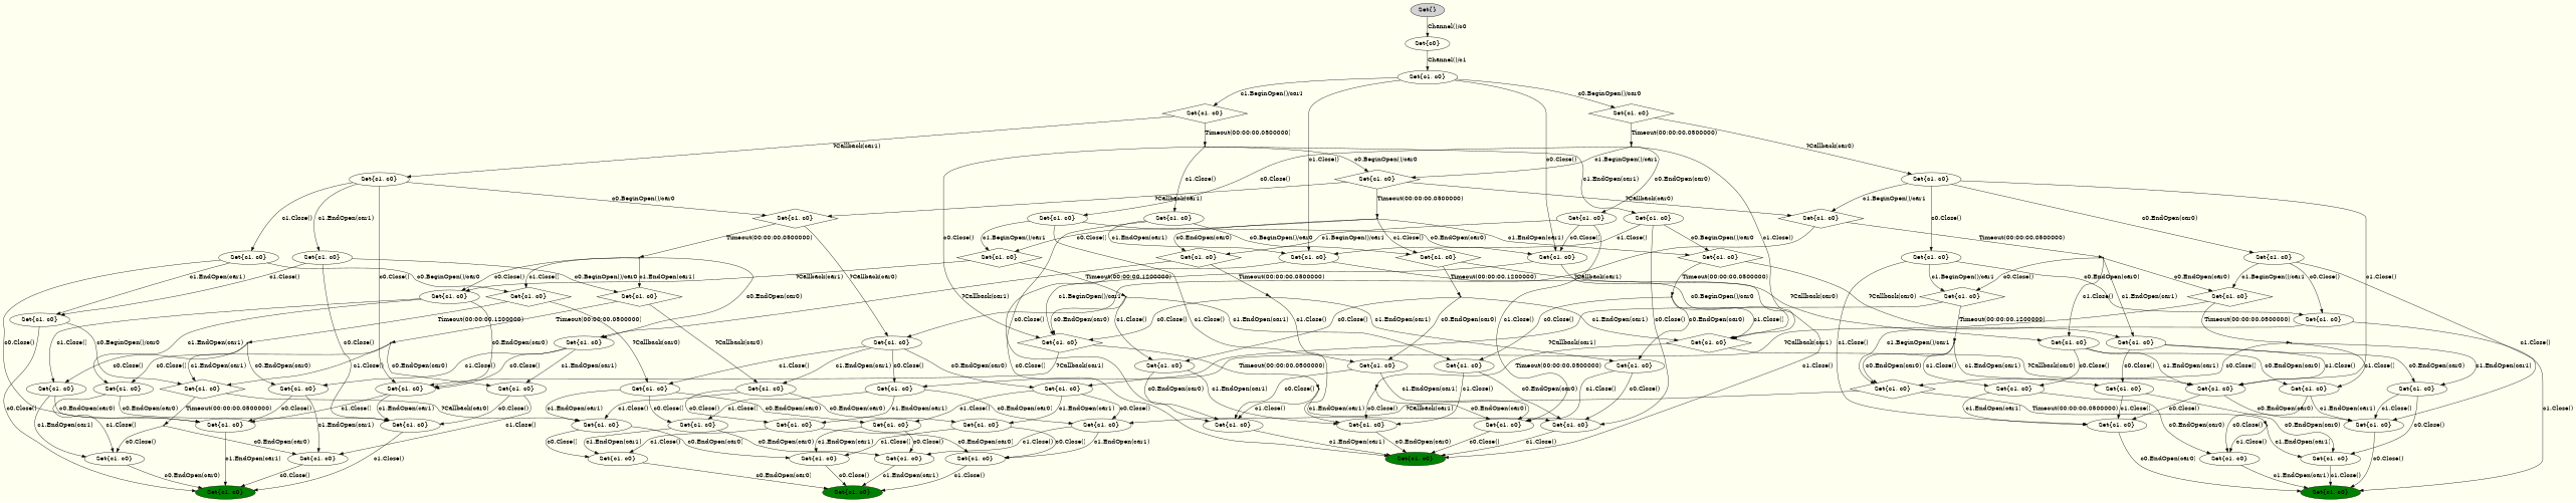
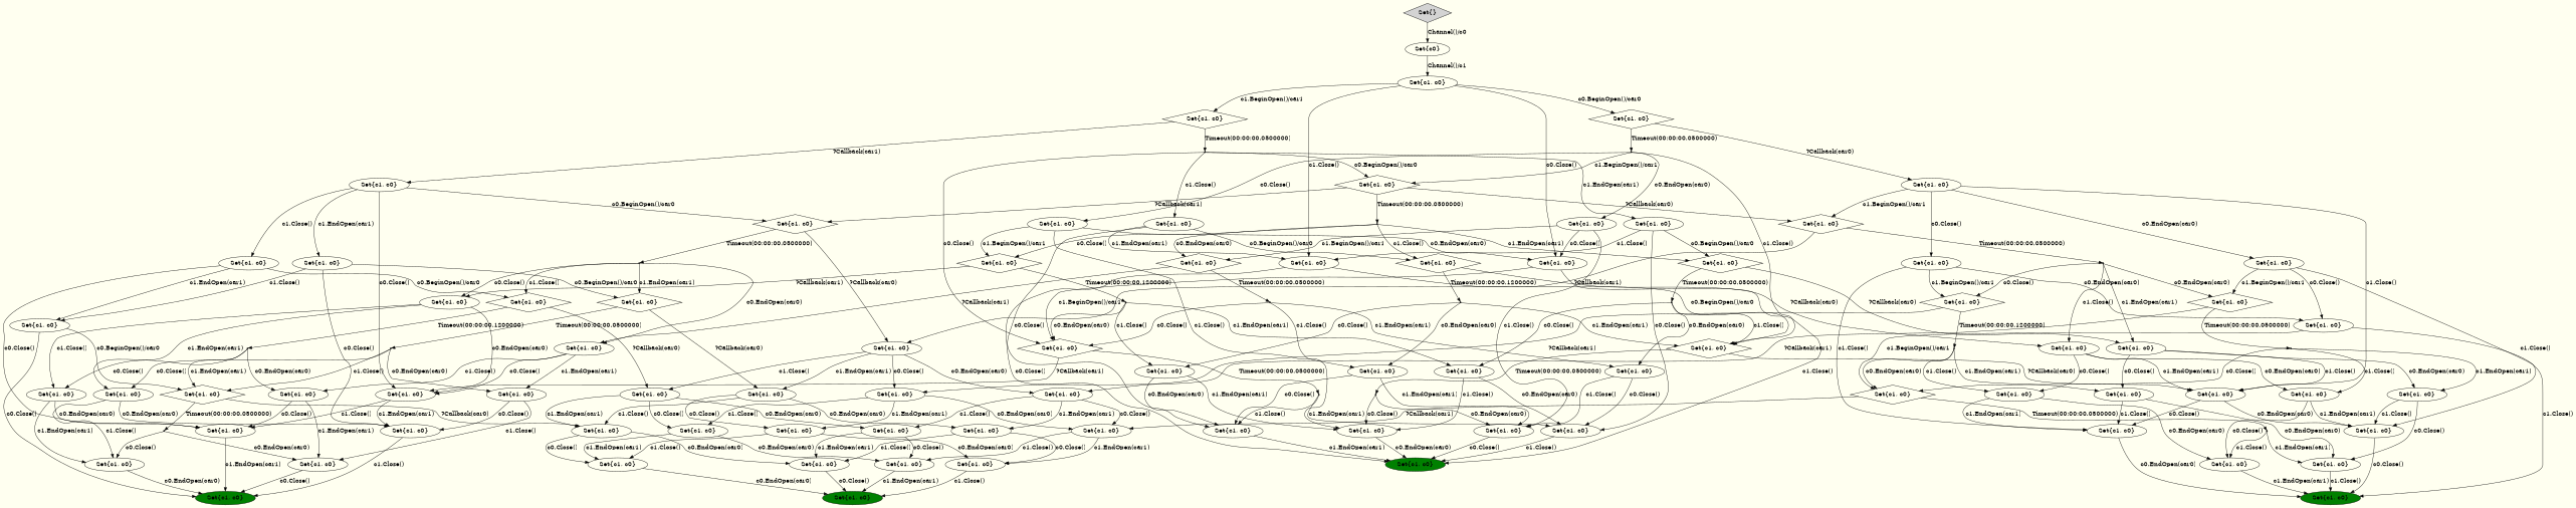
  digraph {
    bgcolor="#fffff0ff"
    color="#000000ff"
    fontcolor="#000000ff"
    fontsize=16
    rankdir=TB
    node [color="#000000ff" fontcolor="#000000ff" fontsize=16 shape=ellipse]
    edge [color="#000000ff" fontcolor="#000000ff" fontsize=16]
    n1 [label="Set{c1, c0}"]
    n2 [label="Set{c1, c0}"]
    n3 [label="Set{c1, c0}"]
    n4 [label="Set{c1, c0}"]
    n5 [fillcolor="#008000ff" label="Set{c1, c0}" style=filled]
    n6 [label="Set{c1, c0}"]
    n7 [label="Set{c1, c0}" shape=diamond]
    n8 [label="Set{c1, c0}"]
    n9 [label="Set{c1, c0}"]
    n10 [label="Set{c1, c0}"]
    n11 [fillcolor="#008000ff" label="Set{c1, c0}" style=filled]
    n12 [label="Set{c1, c0}"]
    n13 [label="Set{c1, c0}"]
    n14 [label="Set{c1, c0}"]
    n15 [label="Set{c1, c0}" shape=diamond]
    n16 [label="Set{c1, c0}" shape=diamond]
    n17 [label="Set{c1, c0}" shape=diamond]
-   n18 [fillcolor="#d3d3d3ff" label="Set{}" style=filled]
+   n18 [fillcolor="#d3d3d3ff" label="Set{}" shape=diamond style=filled]
    n19 [label="Set{c0}"]
    n20 [label="Set{c1, c0}"]
    n21 [label="Set{c1, c0}"]
    n22 [label="Set{c1, c0}"]
    n23 [label="Set{c1, c0}"]
    n24 [label="Set{c1, c0}"]
    n25 [label="Set{c1, c0}"]
    n26 [label="Set{c1, c0}" shape=diamond]
    37 [shape=point]
    n28 [label="Set{c1, c0}"]
    n29 [label="Set{c1, c0}"]
    n30 [label="Set{c1, c0}"]
    70 [shape=point]
    n32 [label="Set{c1, c0}"]
    n33 [label="Set{c1, c0}" shape=diamond]
    n34 [label="Set{c1, c0}"]
    n35 [label="Set{c1, c0}"]
    n36 [label="Set{c1, c0}" shape=diamond]
    n37 [label="Set{c1, c0}"]
    80 [shape=point]
    n39 [label="Set{c1, c0}"]
    n40 [label="Set{c1, c0}"]
    n41 [label="Set{c1, c0}"]
    n42 [label="Set{c1, c0}"]
    n43 [label="Set{c1, c0}"]
    n44 [label="Set{c1, c0}"]
    94 [shape=point]
    n46 [label="Set{c1, c0}"]
    n47 [label="Set{c1, c0}"]
    n48 [label="Set{c1, c0}"]
    66 [shape=point]
    n50 [fillcolor="#008000ff" label="Set{c1, c0}" style=filled]
    61 [shape=point]
    n52 [label="Set{c1, c0}"]
    n53 [label="Set{c1, c0}"]
    62 [shape=point]
    n55 [label="Set{c1, c0}"]
    n56 [label="Set{c1, c0}"]
    n57 [label="Set{c1, c0}"]
    n58 [label="Set{c1, c0}"]
    n59 [label="Set{c1, c0}"]
    n60 [label="Set{c1, c0}" shape=diamond]
    n61 [label="Set{c1, c0}" shape=diamond]
    55 [shape=point]
    n63 [label="Set{c1, c0}"]
    n64 [label="Set{c1, c0}"]
    n65 [label="Set{c1, c0}"]
    n66 [label="Set{c1, c0}"]
    52 [shape=point]
    n68 [label="Set{c1, c0}"]
    n69 [label="Set{c1, c0}"]
    82 [shape=point]
    n71 [label="Set{c1, c0}" shape=diamond]
    48 [shape=point]
    n73 [label="Set{c1, c0}"]
    44 [shape=point]
    n75 [label="Set{c1, c0}"]
    n76 [label="Set{c1, c0}" shape=diamond]
    n77 [label="Set{c1, c0}"]
    n78 [label="Set{c1, c0}"]
    n79 [label="Set{c1, c0}"]
    n80 [label="Set{c1, c0}" shape=diamond]
    33 [shape=point]
    n82 [label="Set{c1, c0}" shape=diamond]
    n83 [label="Set{c1, c0}" shape=diamond]
    n84 [label="Set{c1, c0}" shape=diamond]
    20 [shape=point]
    n86 [label="Set{c1, c0}"]
    n87 [label="Set{c1, c0}"]
    n88 [label="Set{c1, c0}" shape=diamond]
    n89 [label="Set{c1, c0}"]
    n90 [fillcolor="#008000ff" label="Set{c1, c0}" style=filled]
    n91 [label="Set{c1, c0}"]
    15 [shape=point]
    n93 [label="Set{c1, c0}"]
    10 [shape=point]
    n95 [label="Set{c1, c0}"]
    n96 [label="Set{c1, c0}"]
    n97 [label="Set{c1, c0}" shape=diamond]
    n98 [label="Set{c1, c0}"]
    n99 [label="Set{c1, c0}"]
    84 [shape=point]
    n1 -> n2 [label="c1.Close()"]
    n1 -> n3 [label="c1.EndOpen(car1)"]
    n1 -> n4 [label="c0.EndOpen(car0)"]
    n2 -> n29 [label="c0.EndOpen(car0)"]
    n2 -> n30 [label="c1.EndOpen(car1)"]
    n3 -> n30 [label="c1.Close()"]
    n3 -> n40 [label="c0.EndOpen(car0)"]
    n4 -> n29 [label="c1.Close()"]
    n4 -> n40 [label="c1.EndOpen(car1)"]
    n6 -> n7 [label="c1.BeginOpen()/car1"]
    n6 -> n8 [label="c0.Close()"]
    n6 -> n9 [label="c1.Close()"]
    n6 -> n10 [label="c0.EndOpen(car0)"]
    n7 -> 44 [label="Timeout(00:00:00.0500000)"]
    n7 -> n77 [label="?Callback(car1)"]
    n8 -> n24 [label="c1.Close()"]
    n8 -> n36 [label="c1.BeginOpen()/car1"]
    n8 -> n79 [label="c0.EndOpen(car0)"]
    n9 -> n21 [label="c0.EndOpen(car0)"]
    n9 -> n24 [label="c0.Close()"]
    n10 -> n21 [label="c1.Close()"]
    n10 -> n76 [label="c1.BeginOpen()/car1"]
    n10 -> n79 [label="c0.Close()"]
    n12 -> n13 [label="c0.Close()"]
    n12 -> n14 [label="c1.Close()"]
    n12 -> n15 [label="c1.BeginOpen()/car1"]
    n12 -> n16 [label="c0.BeginOpen()/car0"]
    n13 -> n5 [label="c1.Close()"]
    n13 -> n17 [label="c1.BeginOpen()/car1"]
    n14 -> n5 [label="c0.Close()"]
    n14 -> n26 [label="c0.BeginOpen()/car0"]
    n15 -> 15 [label="Timeout(00:00:00.0500000)"]
    n15 -> n93 [label="?Callback(car1)"]
    n16 -> n6 [label="?Callback(car0)"]
    n16 -> 10 [label="Timeout(00:00:00.0500000)"]
    n17 -> n4 [label="?Callback(car1)"]
    n17 -> 20 [label="Timeout(00:00:00.0500000)"]
    n18 -> n19 [label="Channel()/c0"]
    n19 -> n12 [label="Channel()/c1"]
    n20 -> n21 [label="c1.EndOpen(car1)"]
    n20 -> n22 [label="c0.Close()"]
    n21 -> n11 [label="c0.Close()"]
    n22 -> n11 [label="c1.EndOpen(car1)"]
    n23 -> n24 [label="c1.Close()"]
    n23 -> n25 [label="c0.EndOpen(car0)"]
    n24 -> n11 [label="c0.EndOpen(car0)"]
    n25 -> n11 [label="c1.Close()"]
    n26 -> n9 [label="?Callback(car0)"]
    n26 -> 37 [label="Timeout(00:00:00.0500000)"]
    37 -> n64 [label="c0.Close()"]
    37 -> n69 [label="c0.EndOpen(car0)"]
    n28 -> n22 [label="c0.EndOpen(car0)"]
    n28 -> n24 [label="c1.EndOpen(car1)"]
    n29 -> n50 [label="c1.EndOpen(car1)"]
    n30 -> n50 [label="c0.EndOpen(car0)"]
    70 -> n2 [label="c0.Close()"]
    70 -> n32 [label="c0.EndOpen(car0)"]
    70 -> n33 [label="c1.EndOpen(car1)"]
    n32 -> n29 [label="c0.Close()"]
    n32 -> n35 [label="c1.EndOpen(car1)"]
    n33 -> n42 [label="?Callback(car0)"]
    n33 -> 94 [label="Timeout(00:00:00.0500000)"]
    n34 -> n21 [label="c1.Close()"]
    n34 -> n25 [label="c0.Close()"]
    n35 -> n50 [label="c0.Close()"]
    n36 -> n37 [label="?Callback(car1)"]
    n36 -> 80 [label="Timeout(00:00:00.1200000)"]
    n37 -> n44 [label="c1.Close()"]
    n37 -> n47 [label="c1.EndOpen(car1)"]
    n37 -> n68 [label="c0.EndOpen(car0)"]
    80 -> n23 [label="c1.EndOpen(car1)"]
    80 -> n28 [label="c1.Close()"]
    80 -> n71 [label="c0.EndOpen(car0)"]
    n39 -> n35 [label="c1.Close()"]
    n39 -> n40 [label="c0.Close()"]
    n40 -> n50 [label="c1.Close()"]
    n41 -> n42 [label="c1.EndOpen(car1)"]
    n41 -> n43 [label="c0.EndOpen(car0)"]
    n41 -> n44 [label="c0.Close()"]
    n42 -> n57 [label="c0.Close()"]
    n42 -> n58 [label="c0.EndOpen(car0)"]
    n43 -> n58 [label="c1.EndOpen(car1)"]
    n43 -> n89 [label="c0.Close()"]
    n44 -> n57 [label="c1.EndOpen(car1)"]
    n44 -> n89 [label="c0.EndOpen(car0)"]
    94 -> n30 [label="c0.Close()"]
    94 -> n35 [label="c0.EndOpen(car0)"]
    n46 -> n42 [label="c1.Close()"]
    n46 -> n47 [label="c0.Close()"]
    n46 -> n48 [label="c0.EndOpen(car0)"]
    n47 -> n57 [label="c1.Close()"]
    n47 -> n91 [label="c0.EndOpen(car0)"]
    n48 -> n58 [label="c1.Close()"]
    n48 -> n91 [label="c0.Close()"]
    66 -> n3 [label="c0.Close()"]
    66 -> n33 [label="c1.Close()"]
    66 -> n39 [label="c0.EndOpen(car0)"]
    61 -> n26 [label="c1.Close()"]
    61 -> n52 [label="c0.Close()"]
    61 -> n53 [label="c0.EndOpen(car0)"]
    n52 -> n64 [label="c1.Close()"]
    n52 -> n65 [label="c0.EndOpen(car0)"]
    n53 -> n65 [label="c0.Close()"]
    n53 -> n69 [label="c1.Close()"]
    62 -> n26 [label="c1.EndOpen(car1)"]
    62 -> n55 [label="c0.Close()"]
    62 -> n56 [label="c0.EndOpen(car0)"]
    n55 -> n64 [label="c1.EndOpen(car1)"]
    n55 -> n66 [label="c0.EndOpen(car0)"]
    n56 -> n66 [label="c0.Close()"]
    n56 -> n69 [label="c1.EndOpen(car1)"]
    n57 -> n90 [label="c0.EndOpen(car0)"]
    n58 -> n90 [label="c0.Close()"]
    n59 -> n33 [label="c0.BeginOpen()/car0"]
    n59 -> n50 [label="c0.Close()"]
    n60 -> n46 [label="?Callback(car0)"]
    n60 -> 66 [label="Timeout(00:00:00.0500000)"]
    n61 -> 70 [label="Timeout(00:00:00.1200000)"]
    n61 -> n41 [label="?Callback(car0)"]
    55 -> n1 [label="c0.Close()"]
    55 -> n60 [label="c1.EndOpen(car1)"]
    55 -> n61 [label="c1.Close()"]
    55 -> n63 [label="c0.EndOpen(car0)"]
    n63 -> n4 [label="c0.Close()"]
    n63 -> n32 [label="c1.Close()"]
    n63 -> n39 [label="c1.EndOpen(car1)"]
    n64 -> n5 [label="c0.EndOpen(car0)"]
    n65 -> n5 [label="c1.Close()"]
    n66 -> n5 [label="c1.EndOpen(car1)"]
    52 -> n17 [label="c0.EndOpen(car0)"]
    52 -> n52 [label="c1.EndOpen(car1)"]
    52 -> n55 [label="c1.Close()"]
    n68 -> n89 [label="c1.Close()"]
    n68 -> n91 [label="c1.EndOpen(car1)"]
    n69 -> n5 [label="c0.Close()"]
    82 -> n20 [label="c1.Close()"]
    82 -> n34 [label="c1.EndOpen(car1)"]
    82 -> n71 [label="c0.Close()"]
    n71 -> n68 [label="?Callback(car1)"]
    n71 -> 84 [label="Timeout(00:00:00.0500000)"]
    48 -> n17 [label="c0.Close()"]
    48 -> n53 [label="c1.EndOpen(car1)"]
    48 -> n56 [label="c1.Close()"]
    n73 -> n9 [label="c1.Close()"]
    n73 -> n23 [label="c0.Close()"]
    n73 -> n34 [label="c0.EndOpen(car0)"]
    44 -> n36 [label="c0.Close()"]
    44 -> n73 [label="c1.EndOpen(car1)"]
    44 -> n75 [label="c1.Close()"]
    44 -> n76 [label="c0.EndOpen(car0)"]
    n75 -> n9 [label="c1.EndOpen(car1)"]
    n75 -> n20 [label="c0.EndOpen(car0)"]
    n75 -> n28 [label="c0.Close()"]
    n76 -> 82 [label="Timeout(00:00:00.0500000)"]
    n76 -> n78 [label="?Callback(car1)"]
    n77 -> n37 [label="c0.Close()"]
    n77 -> n41 [label="c1.Close()"]
    n77 -> n46 [label="c1.EndOpen(car1)"]
    n77 -> n78 [label="c0.EndOpen(car0)"]
    n78 -> n43 [label="c1.Close()"]
    n78 -> n48 [label="c1.EndOpen(car1)"]
    n78 -> n68 [label="c0.Close()"]
    n79 -> n11 [label="c1.Close()"]
    n79 -> n71 [label="c1.BeginOpen()/car1"]
    n80 -> n63 [label="?Callback(car1)"]
    n80 -> 48 [label="Timeout(00:00:00.0500000)"]
    33 -> n80 [label="c0.EndOpen(car0)"]
    33 -> n82 [label="c0.Close()"]
    33 -> n83 [label="c1.Close()"]
    33 -> n84 [label="c1.EndOpen(car1)"]
    n82 -> n1 [label="?Callback(car1)"]
    n82 -> 52 [label="Timeout(00:00:00.1200000)"]
    n83 -> 62 [label="Timeout(00:00:00.1200000)"]
    n83 -> n75 [label="?Callback(car0)"]
    n84 -> 61 [label="Timeout(00:00:00.0500000)"]
    n84 -> n73 [label="?Callback(car0)"]
    20 -> n65 [label="c1.EndOpen(car1)"]
    20 -> n66 [label="c1.Close()"]
    n86 -> n29 [label="c0.Close()"]
    n86 -> n59 [label="c1.EndOpen(car1)"]
    n86 -> n61 [label="c0.BeginOpen()/car0"]
    n87 -> n40 [label="c0.Close()"]
    n87 -> n59 [label="c1.Close()"]
    n87 -> n60 [label="c0.BeginOpen()/car0"]
    n88 -> 55 [label="Timeout(00:00:00.0500000)"]
    n88 -> n77 [label="?Callback(car0)"]
    n89 -> n90 [label="c1.EndOpen(car1)"]
    n91 -> n90 [label="c1.Close()"]
    15 -> n17 [label="c0.Close()"]
    15 -> n97 [label="c0.BeginOpen()/car0"]
    15 -> n98 [label="c1.Close()"]
    15 -> n99 [label="c1.EndOpen(car1)"]
    n93 -> n4 [label="c0.Close()"]
    n93 -> n86 [label="c1.Close()"]
    n93 -> n87 [label="c1.EndOpen(car1)"]
    n93 -> n88 [label="c0.BeginOpen()/car0"]
    10 -> n26 [label="c1.Close()"]
    10 -> n95 [label="c0.Close()"]
    10 -> n96 [label="c0.EndOpen(car0)"]
    10 -> n97 [label="c1.BeginOpen()/car1"]
    n95 -> n13 [label="c0.EndOpen(car0)"]
    n95 -> n64 [label="c1.Close()"]
    n95 -> n82 [label="c1.BeginOpen()/car1"]
    n96 -> n13 [label="c0.Close()"]
    n96 -> n69 [label="c1.Close()"]
    n96 -> n80 [label="c1.BeginOpen()/car1"]
    n97 -> n7 [label="?Callback(car0)"]
    n97 -> 33 [label="Timeout(00:00:00.0500000)"]
    n97 -> n88 [label="?Callback(car1)"]
    n98 -> n14 [label="c1.EndOpen(car1)"]
    n98 -> n66 [label="c0.Close()"]
    n98 -> n83 [label="c0.BeginOpen()/car0"]
    n99 -> n14 [label="c1.Close()"]
    n99 -> n65 [label="c0.Close()"]
    n99 -> n84 [label="c0.BeginOpen()/car0"]
    84 -> n22 [label="c1.Close()"]
    84 -> n25 [label="c1.EndOpen(car1)"]
  }
